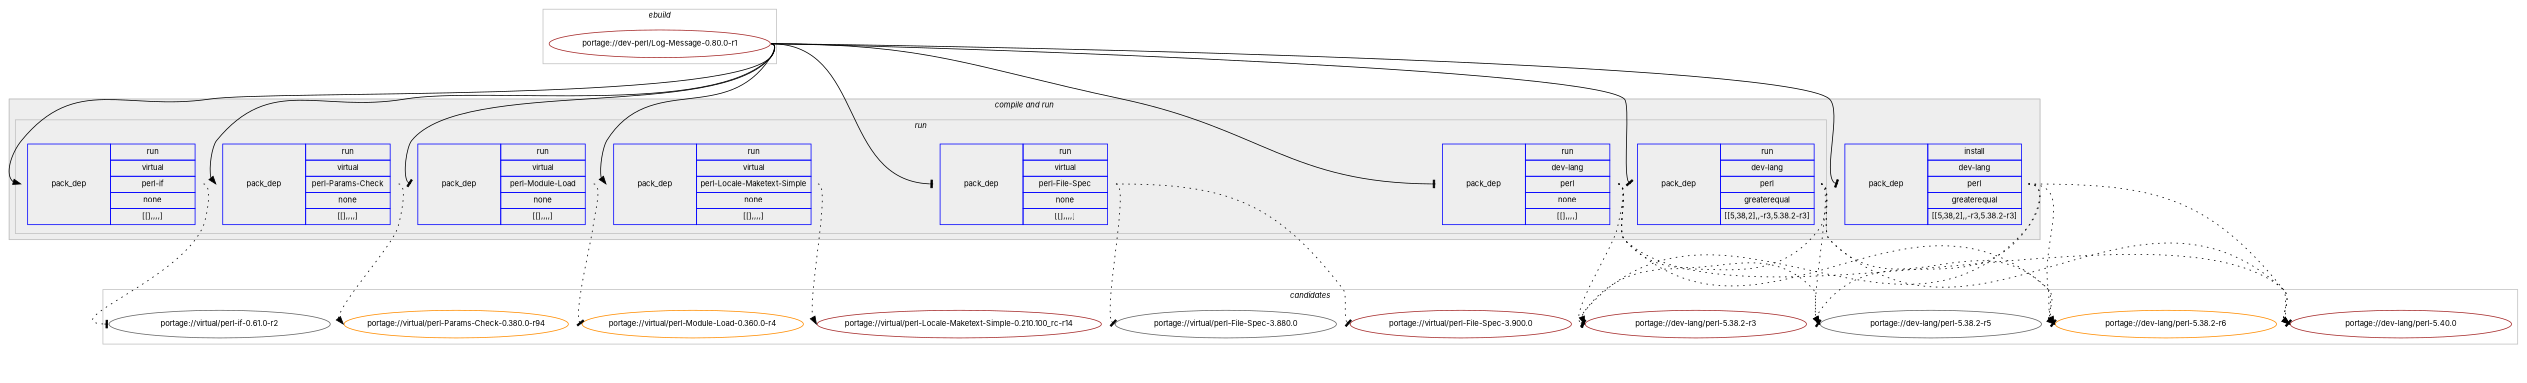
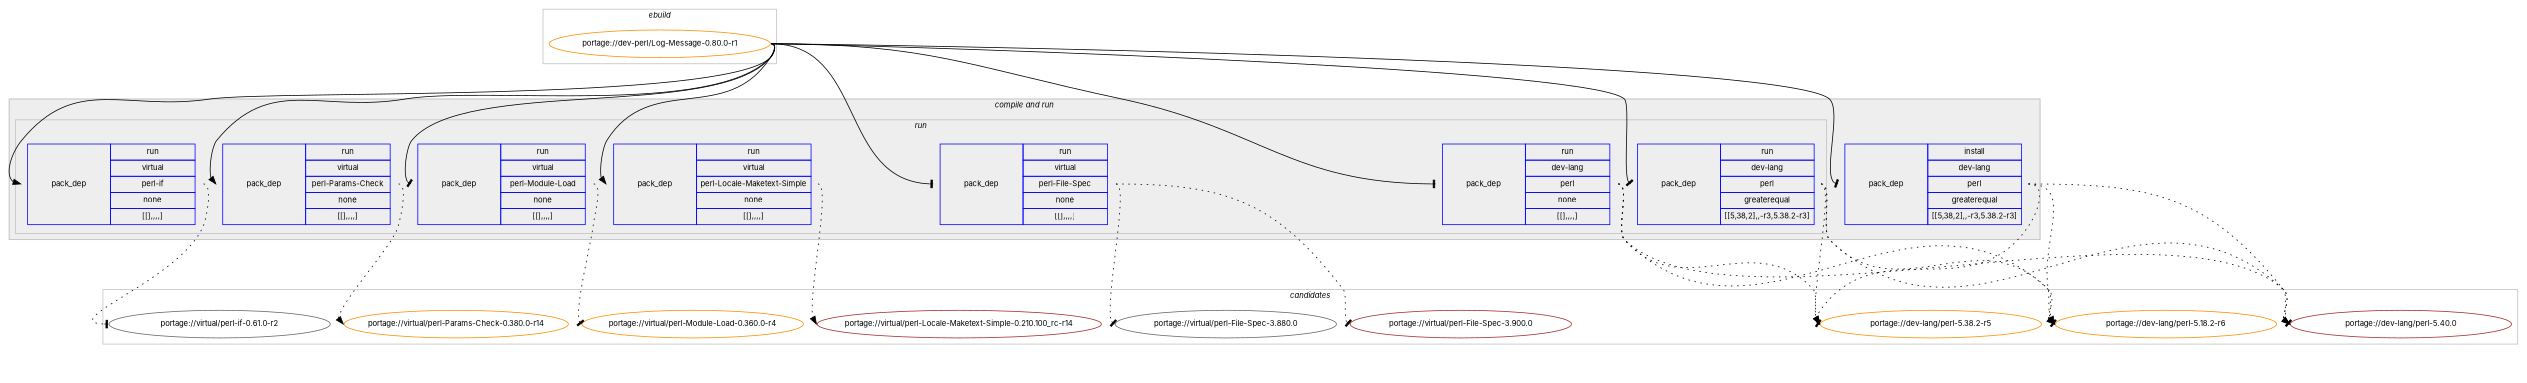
  digraph {
    compound=true
    concentrate=true
    fontname=Inter
    fontsize=10
    newrank=true
    rankdir=TB
    ranksep=1.5
    node [color=blue fontname=Inter fontsize=10]
    edge [arrowhead=tee fontname=Inter headport=w style=dotted tailport=e weight=100]
-   n1 [color=brown label="portage://dev-perl/Log-Message-0.80.0-r1" width=4]
+   n1 [color=darkorange label="portage://dev-perl/Log-Message-0.80.0-r1" width=4]
    n2 [label=<<TABLE BORDER="0" CELLBORDER="1" CELLSPACING="0" CELLPADDING="4" WIDTH="220"><TR><TD ROWSPAN="6" CELLPADDING="30">pack_dep</TD></TR><TR><TD WIDTH="110">install</TD></TR><TR><TD>dev-lang</TD></TR><TR><TD>perl</TD></TR><TR><TD>greaterequal</TD></TR><TR><TD>[[5,38,2],,-r3,5.38.2-r3]</TD></TR></TABLE>> shape=none]
    n3 [label=<<TABLE BORDER="0" CELLBORDER="1" CELLSPACING="0" CELLPADDING="4" WIDTH="220"><TR><TD ROWSPAN="6" CELLPADDING="30">pack_dep</TD></TR><TR><TD WIDTH="110">run</TD></TR><TR><TD>dev-lang</TD></TR><TR><TD>perl</TD></TR><TR><TD>greaterequal</TD></TR><TR><TD>[[5,38,2],,-r3,5.38.2-r3]</TD></TR></TABLE>> shape=none]
    n4 [label=<<TABLE BORDER="0" CELLBORDER="1" CELLSPACING="0" CELLPADDING="4" WIDTH="220"><TR><TD ROWSPAN="6" CELLPADDING="30">pack_dep</TD></TR><TR><TD WIDTH="110">run</TD></TR><TR><TD>dev-lang</TD></TR><TR><TD>perl</TD></TR><TR><TD>none</TD></TR><TR><TD>[[],,,,]</TD></TR></TABLE>> shape=none]
    n5 [label=<<TABLE BORDER="0" CELLBORDER="1" CELLSPACING="0" CELLPADDING="4" WIDTH="220"><TR><TD ROWSPAN="6" CELLPADDING="30">pack_dep</TD></TR><TR><TD WIDTH="110">run</TD></TR><TR><TD>virtual</TD></TR><TR><TD>perl-File-Spec</TD></TR><TR><TD>none</TD></TR><TR><TD>[[],,,,]</TD></TR></TABLE>> shape=none]
    n6 [label=<<TABLE BORDER="0" CELLBORDER="1" CELLSPACING="0" CELLPADDING="4" WIDTH="220"><TR><TD ROWSPAN="6" CELLPADDING="30">pack_dep</TD></TR><TR><TD WIDTH="110">run</TD></TR><TR><TD>virtual</TD></TR><TR><TD>perl-Locale-Maketext-Simple</TD></TR><TR><TD>none</TD></TR><TR><TD>[[],,,,]</TD></TR></TABLE>> shape=none]
    n7 [label=<<TABLE BORDER="0" CELLBORDER="1" CELLSPACING="0" CELLPADDING="4" WIDTH="220"><TR><TD ROWSPAN="6" CELLPADDING="30">pack_dep</TD></TR><TR><TD WIDTH="110">run</TD></TR><TR><TD>virtual</TD></TR><TR><TD>perl-Module-Load</TD></TR><TR><TD>none</TD></TR><TR><TD>[[],,,,]</TD></TR></TABLE>> shape=none]
    n8 [label=<<TABLE BORDER="0" CELLBORDER="1" CELLSPACING="0" CELLPADDING="4" WIDTH="220"><TR><TD ROWSPAN="6" CELLPADDING="30">pack_dep</TD></TR><TR><TD WIDTH="110">run</TD></TR><TR><TD>virtual</TD></TR><TR><TD>perl-Params-Check</TD></TR><TR><TD>none</TD></TR><TR><TD>[[],,,,]</TD></TR></TABLE>> shape=none]
    n9 [label=<<TABLE BORDER="0" CELLBORDER="1" CELLSPACING="0" CELLPADDING="4" WIDTH="220"><TR><TD ROWSPAN="6" CELLPADDING="30">pack_dep</TD></TR><TR><TD WIDTH="110">run</TD></TR><TR><TD>virtual</TD></TR><TR><TD>perl-if</TD></TR><TR><TD>none</TD></TR><TR><TD>[[],,,,]</TD></TR></TABLE>> shape=none]
    n10 [color=brown label="portage://dev-lang/perl-5.40.0" width=4]
-   n11 [color=darkorange label="portage://dev-lang/perl-5.38.2-r6" width=4]
-   n12 [color=gray40 label="portage://dev-lang/perl-5.38.2-r5" width=4]
-   n13 [color=brown label="portage://dev-lang/perl-5.38.2-r3" width=4]
+   n11 [color=darkorange label="portage://dev-lang/perl-5.18.2-r6" width=4]
+   n12 [color=darkorange label="portage://dev-lang/perl-5.38.2-r5" width=4]
    n14 [color=brown label="portage://virtual/perl-File-Spec-3.900.0" width=4]
    n15 [color=gray40 label="portage://virtual/perl-File-Spec-3.880.0" width=4]
    n16 [color=brown label="portage://virtual/perl-Locale-Maketext-Simple-0.210.100_rc-r14" width=4]
    n17 [color=darkorange label="portage://virtual/perl-Module-Load-0.360.0-r4" width=4]
-   n18 [color=darkorange label="portage://virtual/perl-Params-Check-0.380.0-r94" width=4]
+   n18 [color=darkorange label="portage://virtual/perl-Params-Check-0.380.0-r14" width=4]
    n19 [color=gray40 label="portage://virtual/perl-if-0.61.0-r2" width=4]
    subgraph cluster_1 {
      color=gray
      label=<<i>ebuild</i>>
      n1
    }
    subgraph cluster_2 {
      color=gray
      label=<<i>dependencies</i>>
      subgraph cluster_3 {
        color=gray
        fillcolor="#eeeeee"
        label=<<i>compile</i>>
        style=filled
        subgraph sub_4 {
          color=gray
          fillcolor="#eeeeee"
          label=<<i>compile</i>>
          style=filled
          n2
        }
      }
      subgraph cluster_5 {
        color=gray
        fillcolor="#eeeeee"
        label=<<i>compile and run</i>>
        style=filled
      }
      subgraph cluster_6 {
        color=gray
        fillcolor="#eeeeee"
        label=<<i>run</i>>
        style=filled
        subgraph sub_7 {
          color=gray
          fillcolor="#eeeeee"
          label=<<i>run</i>>
          style=filled
          n3
        }
        subgraph sub_8 {
          color=gray
          fillcolor="#eeeeee"
          label=<<i>run</i>>
          style=filled
          n4
        }
        subgraph sub_9 {
          color=gray
          fillcolor="#eeeeee"
          label=<<i>run</i>>
          style=filled
          n5
        }
        subgraph sub_10 {
          color=gray
          fillcolor="#eeeeee"
          label=<<i>run</i>>
          style=filled
          n6
        }
        subgraph sub_11 {
          color=gray
          fillcolor="#eeeeee"
          label=<<i>run</i>>
          style=filled
          n7
        }
        subgraph sub_12 {
          color=gray
          fillcolor="#eeeeee"
          label=<<i>run</i>>
          style=filled
          n8
        }
        subgraph sub_13 {
          color=gray
          fillcolor="#eeeeee"
          label=<<i>run</i>>
          style=filled
          n9
        }
      }
    }
    subgraph cluster_14 {
      color=gray
      label=<<i>candidates</i>>
      rank=same
      subgraph sub_15 {
        color=black
        label=<<i>candidates</i>>
        nodesep=1
        rank=same
        n10
        n11
        n12
-       n13
      }
      subgraph sub_16 {
        color=black
        label=<<i>candidates</i>>
        nodesep=1
        rank=same
        n10
        n11
        n12
-       n13
      }
      subgraph sub_17 {
        color=black
        label=<<i>candidates</i>>
        nodesep=1
        rank=same
        n10
        n11
        n12
-       n13
      }
      subgraph sub_18 {
        color=black
        label=<<i>candidates</i>>
        nodesep=1
        rank=same
        n14
        n15
      }
      subgraph sub_19 {
        color=black
        label=<<i>candidates</i>>
        nodesep=1
        rank=same
        n16
      }
      subgraph sub_20 {
        color=black
        label=<<i>candidates</i>>
        nodesep=1
        rank=same
        n17
      }
      subgraph sub_21 {
        color=black
        label=<<i>candidates</i>>
        nodesep=1
        rank=same
        n18
      }
      subgraph sub_22 {
        color=black
        label=<<i>candidates</i>>
        nodesep=1
        rank=same
        n19
      }
    }
    n1 -> n2 [style=solid weight=20]
    n1 -> n3 [style=solid weight=20]
    n1 -> n4 [style=solid weight=20]
    n1 -> n5 [style=solid weight=20]
    n1 -> n6 [arrowhead=normal style=solid weight=20]
    n1 -> n7 [style=solid weight=20]
    n1 -> n8 [arrowhead=normal style=solid weight=20]
    n1 -> n9 [arrowhead=normal style=solid weight=20]
    n2 -> n10
    n2 -> n11
    n2 -> n12
-   n2 -> n13
    n3 -> n10 [arrowhead=normal]
    n3 -> n11 [arrowhead=normal]
    n3 -> n12 [arrowhead=normal]
-   n3 -> n13 [arrowhead=normal]
    n4 -> n10 [arrowhead=normal]
    n4 -> n11 [arrowhead=normal]
    n4 -> n12 [arrowhead=normal]
-   n4 -> n13
    n5 -> n14
    n5 -> n15
    n6 -> n16 [arrowhead=normal]
    n7 -> n17
    n8 -> n18 [arrowhead=normal]
    n9 -> n19
  }
